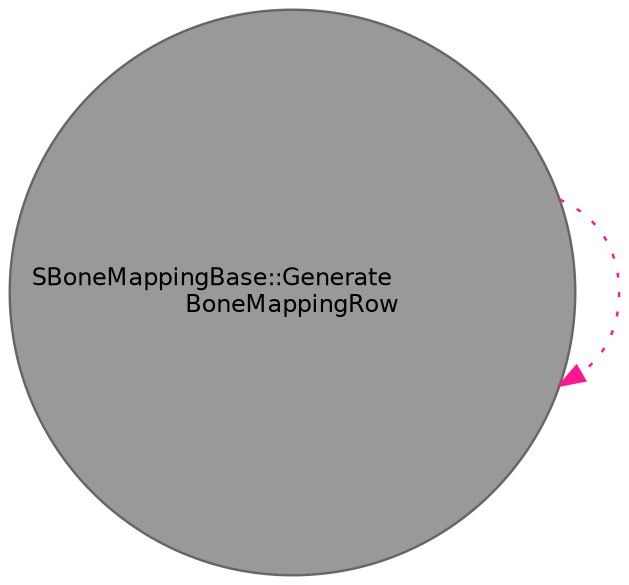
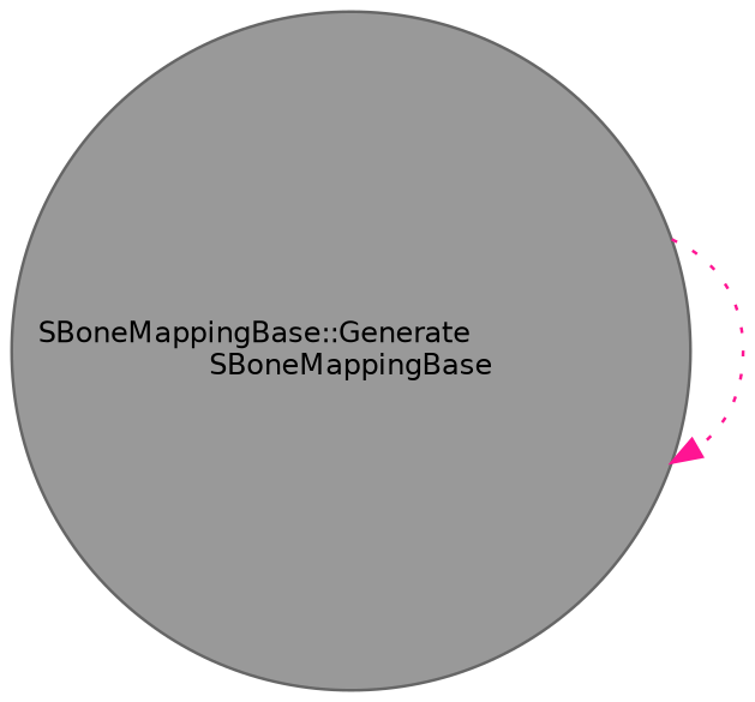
  digraph {
    rankdir=TB
-   n1 [color=gray40 fillcolor=grey60 fontcolor=black fontname=Helvetica fontsize=10 height=0.2 label="SBoneMappingBase::Generate\lBoneMappingRow" shape=circle style=filled width=0.4]
+   n1 [color=gray40 fillcolor=grey60 fontcolor=black fontname=Helvetica fontsize=10 height=0.2 label="SBoneMappingBase::Generate\lSBoneMappingBase" shape=circle style=filled width=0.4]
    n1 -> n1 [color=deeppink fontname=Helvetica fontsize=10 labelfontname=Helvetica labelfontsize=10 style=dotted]
  }
